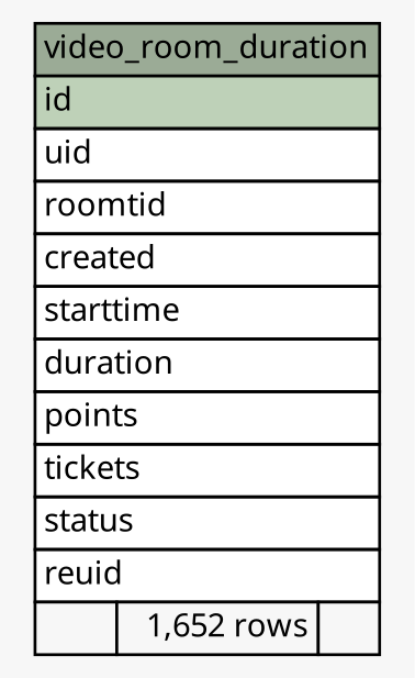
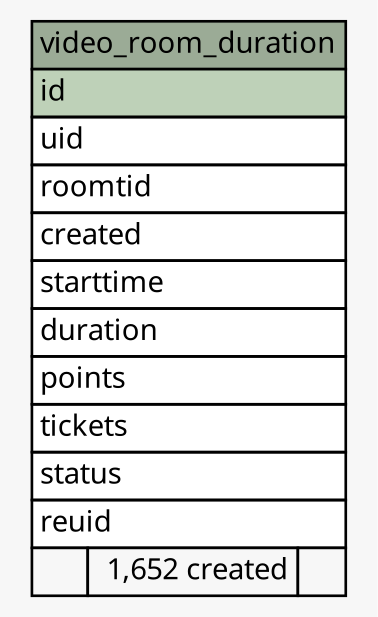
  digraph {
    bgcolor="#f7f7f7"
    fontname="Microsoft YaHei"
    fontsize=11
    nodesep=0.18
    rankdir=RL
    ranksep=0.46
-   n1 [fontname="Microsoft YaHei" fontsize=11 label=<     <TABLE BORDER="0" CELLBORDER="1" CELLSPACING="0" BGCOLOR="#ffffff">       <TR><TD COLSPAN="3" BGCOLOR="#9bab96" ALIGN="CENTER">video_room_duration</TD></TR>       <TR><TD PORT="id" COLSPAN="3" BGCOLOR="#bed1b8" ALIGN="LEFT">id</TD></TR>       <TR><TD PORT="uid" COLSPAN="3" ALIGN="LEFT">uid</TD></TR>       <TR><TD PORT="roomtid" COLSPAN="3" ALIGN="LEFT">roomtid</TD></TR>       <TR><TD PORT="created" COLSPAN="3" ALIGN="LEFT">created</TD></TR>       <TR><TD PORT="starttime" COLSPAN="3" ALIGN="LEFT">starttime</TD></TR>       <TR><TD PORT="duration" COLSPAN="3" ALIGN="LEFT">duration</TD></TR>       <TR><TD PORT="points" COLSPAN="3" ALIGN="LEFT">points</TD></TR>       <TR><TD PORT="tickets" COLSPAN="3" ALIGN="LEFT">tickets</TD></TR>       <TR><TD PORT="status" COLSPAN="3" ALIGN="LEFT">status</TD></TR>       <TR><TD PORT="reuid" COLSPAN="3" ALIGN="LEFT">reuid</TD></TR>       <TR><TD ALIGN="LEFT" BGCOLOR="#f7f7f7">  </TD><TD ALIGN="RIGHT" BGCOLOR="#f7f7f7">1,652 rows</TD><TD ALIGN="RIGHT" BGCOLOR="#f7f7f7">  </TD></TR>     </TABLE>> shape=plaintext]
+   n1 [fontname="Microsoft YaHei" fontsize=11 label=<     <TABLE BORDER="0" CELLBORDER="1" CELLSPACING="0" BGCOLOR="#ffffff">       <TR><TD COLSPAN="3" BGCOLOR="#9bab96" ALIGN="CENTER">video_room_duration</TD></TR>       <TR><TD PORT="id" COLSPAN="3" BGCOLOR="#bed1b8" ALIGN="LEFT">id</TD></TR>       <TR><TD PORT="uid" COLSPAN="3" ALIGN="LEFT">uid</TD></TR>       <TR><TD PORT="roomtid" COLSPAN="3" ALIGN="LEFT">roomtid</TD></TR>       <TR><TD PORT="created" COLSPAN="3" ALIGN="LEFT">created</TD></TR>       <TR><TD PORT="starttime" COLSPAN="3" ALIGN="LEFT">starttime</TD></TR>       <TR><TD PORT="duration" COLSPAN="3" ALIGN="LEFT">duration</TD></TR>       <TR><TD PORT="points" COLSPAN="3" ALIGN="LEFT">points</TD></TR>       <TR><TD PORT="tickets" COLSPAN="3" ALIGN="LEFT">tickets</TD></TR>       <TR><TD PORT="status" COLSPAN="3" ALIGN="LEFT">status</TD></TR>       <TR><TD PORT="reuid" COLSPAN="3" ALIGN="LEFT">reuid</TD></TR>       <TR><TD ALIGN="LEFT" BGCOLOR="#f7f7f7">  </TD><TD ALIGN="RIGHT" BGCOLOR="#f7f7f7">1,652 created</TD><TD ALIGN="RIGHT" BGCOLOR="#f7f7f7">  </TD></TR>     </TABLE>> shape=plaintext]
  }
